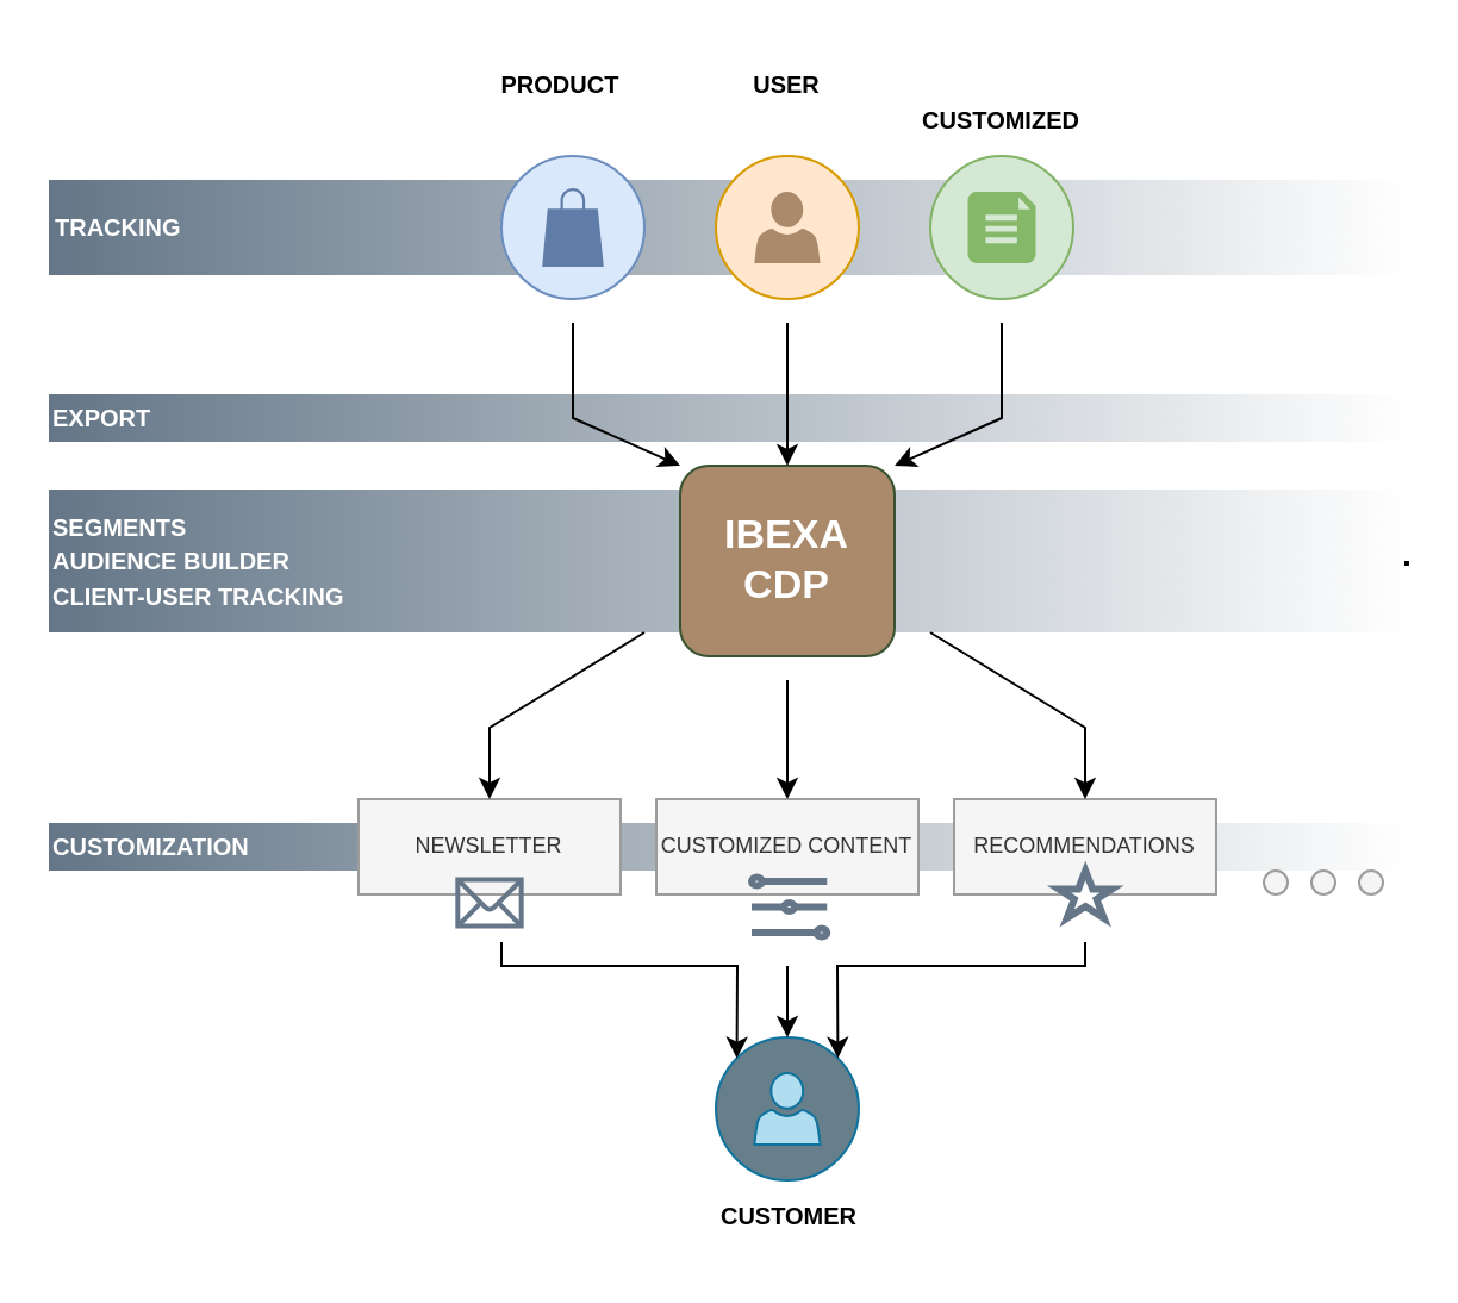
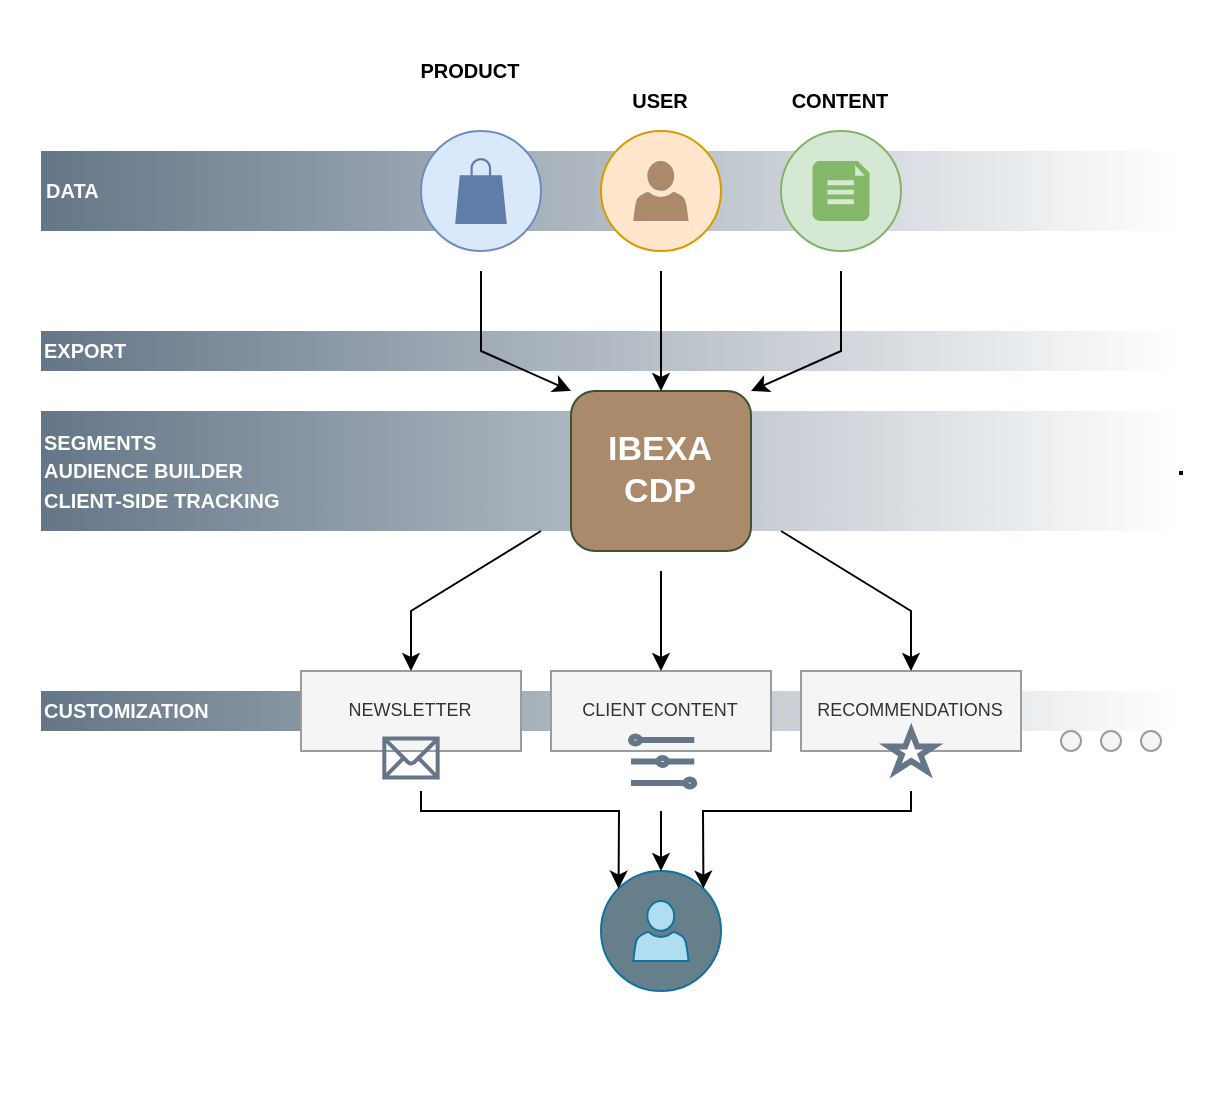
  <mxCell id="0" />
  <mxCell id="1" parent="0" />
- <mxCell id="2" value="&lt;font style=&quot;font-size: 10px;&quot;&gt;SEGMENTS&lt;/font&gt;&lt;div&gt;&lt;font style=&quot;font-size: 10px;&quot;&gt;AUDIENCE BUILDER&lt;/font&gt;&lt;/div&gt;&lt;div&gt;&lt;font style=&quot;font-size: 10px;&quot;&gt;CLIENT-USER TRACKING&lt;/font&gt;&lt;/div&gt;" style="rounded=0;whiteSpace=wrap;html=1;fillColor=#647687;fontColor=#ffffff;strokeColor=none;align=left;gradientColor=#FFFFFF;gradientDirection=east;fontStyle=1" parent="1" vertex="1"><mxGeometry x="20" y="205" width="570" height="60" as="geometry" /></mxCell>
- <mxCell id="3" value="&lt;font style=&quot;font-size: 10px;&quot;&gt;&lt;b&gt;TRACKING&lt;/b&gt;&lt;/font&gt;" style="rounded=0;whiteSpace=wrap;html=1;fillColor=#647687;fontColor=#ffffff;strokeColor=none;align=left;gradientColor=#FFFFFF;gradientDirection=east;spacingRight=8;spacingLeft=1;" parent="1" vertex="1"><mxGeometry x="20" y="75" width="570" height="40" as="geometry" /></mxCell>
+ <mxCell id="2" value="&lt;font style=&quot;font-size: 10px;&quot;&gt;SEGMENTS&lt;/font&gt;&lt;div&gt;&lt;font style=&quot;font-size: 10px;&quot;&gt;AUDIENCE BUILDER&lt;/font&gt;&lt;/div&gt;&lt;div&gt;&lt;font style=&quot;font-size: 10px;&quot;&gt;CLIENT-SIDE TRACKING&lt;/font&gt;&lt;/div&gt;" style="rounded=0;whiteSpace=wrap;html=1;fillColor=#647687;fontColor=#ffffff;strokeColor=none;align=left;gradientColor=#FFFFFF;gradientDirection=east;fontStyle=1" parent="1" vertex="1"><mxGeometry x="20" y="205" width="570" height="60" as="geometry" /></mxCell>
+ <mxCell id="3" value="&lt;font style=&quot;font-size: 10px;&quot;&gt;&lt;b&gt;DATA&lt;/b&gt;&lt;/font&gt;" style="rounded=0;whiteSpace=wrap;html=1;fillColor=#647687;fontColor=#ffffff;strokeColor=none;align=left;gradientColor=#FFFFFF;gradientDirection=east;spacingRight=8;spacingLeft=1;" parent="1" vertex="1"><mxGeometry x="20" y="75" width="570" height="40" as="geometry" /></mxCell>
  <mxCell id="4" value="" style="endArrow=none;dashed=1;html=1;dashPattern=1 3;strokeWidth=2;rounded=0;exitX=1;exitY=0.5;exitDx=0;exitDy=0;" parent="1" source="18" edge="1"><mxGeometry width="50" height="50" relative="1" as="geometry"><mxPoint x="430" y="185" as="sourcePoint" /><mxPoint x="590" y="355" as="targetPoint" /></mxGeometry></mxCell>
  <mxCell id="5" value="" style="endArrow=none;dashed=1;html=1;dashPattern=1 3;strokeWidth=2;rounded=0;exitX=1;exitY=0.5;exitDx=0;exitDy=0;" parent="1" source="2" edge="1"><mxGeometry width="50" height="50" relative="1" as="geometry"><mxPoint x="430" y="185" as="sourcePoint" /><mxPoint x="590" y="240" as="targetPoint" /></mxGeometry></mxCell>
  <mxCell id="6" value="&lt;b&gt;&lt;font style=&quot;font-size: 17px;&quot;&gt;IBEXA CDP&lt;/font&gt;&lt;/b&gt;" style="rounded=1;whiteSpace=wrap;html=1;fillColor=#ab8a6b;fontColor=#ffffff;strokeColor=#3A5431;" parent="1" vertex="1"><mxGeometry x="285" y="195" width="90" height="80" as="geometry" /></mxCell>
  <mxCell id="7" value="" style="group" parent="1" vertex="1" connectable="0"><mxGeometry x="390" y="65" width="60" height="60" as="geometry" /></mxCell>
  <mxCell id="8" value="" style="group" parent="7" vertex="1" connectable="0"><mxGeometry width="60" height="60" as="geometry" /></mxCell>
  <mxCell id="9" value="" style="ellipse;whiteSpace=wrap;html=1;aspect=fixed;fillColor=#d5e8d4;strokeColor=#82b366;" parent="8" vertex="1"><mxGeometry width="60" height="60" as="geometry" /></mxCell>
  <mxCell id="10" value="" style="verticalLabelPosition=bottom;html=1;verticalAlign=top;align=center;strokeColor=none;fillColor=#85B869;shape=mxgraph.azure.file_2;pointerEvents=1;" parent="8" vertex="1"><mxGeometry x="15.75" y="15" width="28.5" height="30" as="geometry" /></mxCell>
  <mxCell id="11" value="" style="group" parent="1" vertex="1" connectable="0"><mxGeometry x="300" y="65" width="60" height="60" as="geometry" /></mxCell>
  <mxCell id="12" value="" style="ellipse;whiteSpace=wrap;html=1;aspect=fixed;fillColor=#ffe6cc;strokeColor=#d79b00;" parent="11" vertex="1"><mxGeometry width="60" height="60" as="geometry" /></mxCell>
  <mxCell id="13" value="" style="sketch=0;pointerEvents=1;shadow=0;dashed=0;html=1;strokeColor=none;labelPosition=center;verticalLabelPosition=bottom;verticalAlign=top;outlineConnect=0;align=center;shape=mxgraph.office.users.user;fillColor=#AB8A6B;" parent="11" vertex="1"><mxGeometry x="16.2" y="15" width="27.6" height="30" as="geometry" /></mxCell>
  <mxCell id="14" value="&lt;font style=&quot;font-size: 10px;&quot;&gt;PRODUCT&lt;/font&gt;" style="text;strokeColor=none;align=center;fillColor=none;html=1;verticalAlign=middle;whiteSpace=wrap;rounded=0;fontStyle=1" parent="1" vertex="1"><mxGeometry x="205" y="20" width="60" height="30" as="geometry" /></mxCell>
- <mxCell id="15" value="&lt;font style=&quot;font-size: 10px;&quot;&gt;USER&lt;/font&gt;" style="text;strokeColor=none;align=center;fillColor=none;html=1;verticalAlign=middle;whiteSpace=wrap;rounded=0;fontStyle=1" parent="1" vertex="1"><mxGeometry x="300" y="20" width="60" height="30" as="geometry" /></mxCell>
- <mxCell id="16" value="&lt;font style=&quot;font-size: 10px;&quot;&gt;CUSTOMIZED&lt;/font&gt;" style="text;strokeColor=none;align=center;fillColor=none;html=1;verticalAlign=middle;whiteSpace=wrap;rounded=0;fontStyle=1" parent="1" vertex="1"><mxGeometry x="390" y="35" width="60" height="30" as="geometry" /></mxCell>
+ <mxCell id="15" value="&lt;font style=&quot;font-size: 10px;&quot;&gt;USER&lt;/font&gt;" style="text;strokeColor=none;align=center;fillColor=none;html=1;verticalAlign=middle;whiteSpace=wrap;rounded=0;fontStyle=1" parent="1" vertex="1"><mxGeometry x="300" y="35" width="60" height="30" as="geometry" /></mxCell>
+ <mxCell id="16" value="&lt;font style=&quot;font-size: 10px;&quot;&gt;CONTENT&lt;/font&gt;" style="text;strokeColor=none;align=center;fillColor=none;html=1;verticalAlign=middle;whiteSpace=wrap;rounded=0;fontStyle=1" parent="1" vertex="1"><mxGeometry x="390" y="35" width="60" height="30" as="geometry" /></mxCell>
  <mxCell id="17" value="&lt;font style=&quot;font-size: 10px;&quot;&gt;EXPORT&lt;/font&gt;" style="rounded=0;whiteSpace=wrap;html=1;fillColor=#647687;fontColor=#ffffff;strokeColor=none;gradientColor=#FFFFFF;gradientDirection=east;align=left;fontStyle=1" parent="1" vertex="1"><mxGeometry x="20" y="165" width="570" height="20" as="geometry" /></mxCell>
  <mxCell id="18" value="&lt;font style=&quot;font-size: 10px;&quot;&gt;CUSTOMIZATION&lt;/font&gt;" style="rounded=0;whiteSpace=wrap;html=1;fillColor=#647687;fontColor=#ffffff;strokeColor=none;align=left;gradientColor=#FFFFFF;gradientDirection=east;fontStyle=1" parent="1" vertex="1"><mxGeometry x="20" y="345" width="570" height="20" as="geometry" /></mxCell>
  <mxCell id="19" value="&lt;span style=&quot;font-size: 9px;&quot;&gt;RECOMMENDATIONS&lt;/span&gt;" style="rounded=0;whiteSpace=wrap;html=1;fontSize=9;fillColor=#f5f5f5;fontColor=#333333;strokeColor=#9C9C9C;shadow=0;gradientColor=none;" parent="1" vertex="1"><mxGeometry x="400" y="335" width="110" height="40" as="geometry" /></mxCell>
  <mxCell id="20" value="&lt;span style=&quot;font-size: 9px;&quot;&gt;NEWSLETTER&lt;/span&gt;" style="rounded=0;whiteSpace=wrap;html=1;fontSize=9;fillColor=#f5f5f5;fontColor=#333333;strokeColor=#9C9C9C;shadow=0;gradientColor=none;" parent="1" vertex="1"><mxGeometry x="150" y="335" width="110" height="40" as="geometry" /></mxCell>
- <mxCell id="21" value="&lt;span style=&quot;font-size: 9px;&quot;&gt;CUSTOMIZED CONTENT&lt;/span&gt;" style="rounded=0;whiteSpace=wrap;html=1;fontSize=9;fillColor=#f5f5f5;fontColor=#333333;strokeColor=#9C9C9C;shadow=0;gradientColor=none;" parent="1" vertex="1"><mxGeometry x="275" y="335" width="110" height="40" as="geometry" /></mxCell>
+ <mxCell id="21" value="&lt;span style=&quot;font-size: 9px;&quot;&gt;CLIENT CONTENT&lt;/span&gt;" style="rounded=0;whiteSpace=wrap;html=1;fontSize=9;fillColor=#f5f5f5;fontColor=#333333;strokeColor=#9C9C9C;shadow=0;gradientColor=none;" parent="1" vertex="1"><mxGeometry x="275" y="335" width="110" height="40" as="geometry" /></mxCell>
  <mxCell id="22" value="" style="ellipse;whiteSpace=wrap;html=1;aspect=fixed;fillColor=#f5f5f5;fontColor=#333333;strokeColor=#9C9C9C;shadow=0;gradientColor=none;" parent="1" vertex="1"><mxGeometry x="530" y="365" width="10" height="10" as="geometry" /></mxCell>
  <mxCell id="23" value="" style="ellipse;whiteSpace=wrap;html=1;aspect=fixed;fillColor=#f5f5f5;fontColor=#333333;strokeColor=#9C9C9C;shadow=0;gradientColor=none;" parent="1" vertex="1"><mxGeometry x="550" y="365" width="10" height="10" as="geometry" /></mxCell>
  <mxCell id="24" value="" style="ellipse;whiteSpace=wrap;html=1;aspect=fixed;fillColor=#f5f5f5;fontColor=#333333;strokeColor=#9C9C9C;shadow=0;gradientColor=none;" parent="1" vertex="1"><mxGeometry x="570" y="365" width="10" height="10" as="geometry" /></mxCell>
  <mxCell id="25" value="" style="endArrow=none;dashed=1;html=1;dashPattern=1 3;strokeWidth=2;rounded=0;exitX=1;exitY=0.5;exitDx=0;exitDy=0;" parent="1" source="17" edge="1"><mxGeometry width="50" height="50" relative="1" as="geometry"><mxPoint x="430" y="185" as="sourcePoint" /><mxPoint x="590" y="175" as="targetPoint" /></mxGeometry></mxCell>
  <mxCell id="26" value="" style="endArrow=classic;html=1;rounded=0;entryX=0.5;entryY=0;entryDx=0;entryDy=0;" parent="1" target="6" edge="1"><mxGeometry width="50" height="50" relative="1" as="geometry"><mxPoint x="330" y="135" as="sourcePoint" /><mxPoint x="480" y="135" as="targetPoint" /></mxGeometry></mxCell>
  <mxCell id="27" value="" style="endArrow=classic;html=1;rounded=0;entryX=1;entryY=0;entryDx=0;entryDy=0;" parent="1" target="6" edge="1"><mxGeometry width="50" height="50" relative="1" as="geometry"><mxPoint x="420" y="135" as="sourcePoint" /><mxPoint x="480" y="135" as="targetPoint" /><Array as="points"><mxPoint x="420" y="175" /></Array></mxGeometry></mxCell>
  <mxCell id="28" value="" style="endArrow=classic;html=1;rounded=0;entryX=0.5;entryY=0;entryDx=0;entryDy=0;" parent="1" target="20" edge="1"><mxGeometry width="50" height="50" relative="1" as="geometry"><mxPoint x="270" y="265" as="sourcePoint" /><mxPoint x="480" y="135" as="targetPoint" /><Array as="points"><mxPoint x="205" y="305" /></Array></mxGeometry></mxCell>
  <mxCell id="29" value="" style="endArrow=classic;html=1;rounded=0;entryX=0.5;entryY=0;entryDx=0;entryDy=0;" parent="1" target="21" edge="1"><mxGeometry width="50" height="50" relative="1" as="geometry"><mxPoint x="330" y="285" as="sourcePoint" /><mxPoint x="480" y="135" as="targetPoint" /></mxGeometry></mxCell>
  <mxCell id="30" value="" style="endArrow=classic;html=1;rounded=0;entryX=0.5;entryY=0;entryDx=0;entryDy=0;" parent="1" target="19" edge="1"><mxGeometry width="50" height="50" relative="1" as="geometry"><mxPoint x="390" y="265" as="sourcePoint" /><mxPoint x="480" y="135" as="targetPoint" /><Array as="points"><mxPoint x="455" y="305" /></Array></mxGeometry></mxCell>
  <mxCell id="31" value="" style="shape=mxgraph.signs.tech.mail;html=1;pointerEvents=1;fillColor=#647687;strokeColor=none;verticalLabelPosition=bottom;verticalAlign=top;align=center;" parent="1" vertex="1"><mxGeometry x="190.66" y="367.75" width="28.67" height="21.5" as="geometry" /></mxCell>
  <mxCell id="32" value="" style="html=1;verticalLabelPosition=bottom;align=center;labelBackgroundColor=#ffffff;verticalAlign=top;strokeWidth=3;strokeColor=#647687;shadow=0;dashed=0;shape=mxgraph.ios7.icons.star;" parent="1" vertex="1"><mxGeometry x="444" y="365" width="22.22" height="20" as="geometry" /></mxCell>
  <mxCell id="33" value="" style="html=1;verticalLabelPosition=bottom;align=center;labelBackgroundColor=#ffffff;verticalAlign=top;strokeWidth=3;strokeColor=#647687;shadow=0;dashed=0;shape=mxgraph.ios7.icons.volume;pointerEvents=1;rotation=90;" parent="1" vertex="1"><mxGeometry x="318.32" y="364.44" width="25" height="31.63" as="geometry" /></mxCell>
  <mxCell id="34" value="" style="endArrow=classic;html=1;rounded=0;entryX=0;entryY=0;entryDx=0;entryDy=0;" parent="1" target="6" edge="1"><mxGeometry width="50" height="50" relative="1" as="geometry"><mxPoint x="240" y="135" as="sourcePoint" /><mxPoint x="280" y="205" as="targetPoint" /><Array as="points"><mxPoint x="240" y="175" /></Array></mxGeometry></mxCell>
  <mxCell id="35" value="" style="group" parent="1" vertex="1" connectable="0"><mxGeometry x="210" y="65" width="60" height="60" as="geometry" /></mxCell>
  <mxCell id="36" value="" style="ellipse;whiteSpace=wrap;html=1;aspect=fixed;fillColor=#dae8fc;strokeColor=#6c8ebf;" parent="35" vertex="1"><mxGeometry width="60" height="60" as="geometry" /></mxCell>
  <mxCell id="37" value="" style="sketch=0;pointerEvents=1;shadow=0;dashed=0;html=1;strokeColor=none;fillColor=#5F7DA8;labelPosition=center;verticalLabelPosition=bottom;verticalAlign=top;outlineConnect=0;align=center;shape=mxgraph.office.concepts.marketplace_shopping_bag;" parent="35" vertex="1"><mxGeometry x="17.09" y="13.5" width="25.83" height="33" as="geometry" /></mxCell>
  <mxCell id="38" value="" style="group" parent="1" vertex="1" connectable="0"><mxGeometry x="300" y="435" width="60" height="60" as="geometry" /></mxCell>
  <mxCell id="39" value="" style="ellipse;whiteSpace=wrap;html=1;aspect=fixed;fillColor=#667F8A;strokeColor=#10739e;" parent="38" vertex="1"><mxGeometry width="60" height="60" as="geometry" /></mxCell>
  <mxCell id="40" value="" style="sketch=0;pointerEvents=1;shadow=0;dashed=0;html=1;strokeColor=#10739e;labelPosition=center;verticalLabelPosition=bottom;verticalAlign=top;outlineConnect=0;align=center;shape=mxgraph.office.users.user;fillColor=#b1ddf0;" parent="38" vertex="1"><mxGeometry x="16.2" y="15" width="27.6" height="30" as="geometry" /></mxCell>
- <mxCell id="41" value="&lt;font style=&quot;font-size: 10px;&quot;&gt;CUSTOMER&lt;/font&gt;" style="text;strokeColor=none;align=center;fillColor=none;html=1;verticalAlign=middle;whiteSpace=wrap;rounded=0;fontStyle=1" parent="1" vertex="1"><mxGeometry x="300.82" y="495" width="60" height="30" as="geometry" /></mxCell>
  <mxCell id="42" value="" style="endArrow=classic;html=1;rounded=0;entryX=0;entryY=0;entryDx=0;entryDy=0;" parent="1" target="39" edge="1"><mxGeometry width="50" height="50" relative="1" as="geometry"><mxPoint x="210" y="395" as="sourcePoint" /><mxPoint x="480" y="225" as="targetPoint" /><Array as="points"><mxPoint x="210" y="405" /><mxPoint x="309" y="405" /></Array></mxGeometry></mxCell>
  <mxCell id="43" value="" style="endArrow=classic;html=1;rounded=0;entryX=0.5;entryY=0;entryDx=0;entryDy=0;" parent="1" target="39" edge="1"><mxGeometry width="50" height="50" relative="1" as="geometry"><mxPoint x="330" y="405" as="sourcePoint" /><mxPoint x="480" y="225" as="targetPoint" /></mxGeometry></mxCell>
  <mxCell id="44" value="" style="endArrow=classic;html=1;rounded=0;entryX=1;entryY=0;entryDx=0;entryDy=0;" parent="1" target="39" edge="1"><mxGeometry width="50" height="50" relative="1" as="geometry"><mxPoint x="455" y="395" as="sourcePoint" /><mxPoint x="480" y="235" as="targetPoint" /><Array as="points"><mxPoint x="455" y="405" /><mxPoint x="351" y="405" /></Array></mxGeometry></mxCell>
